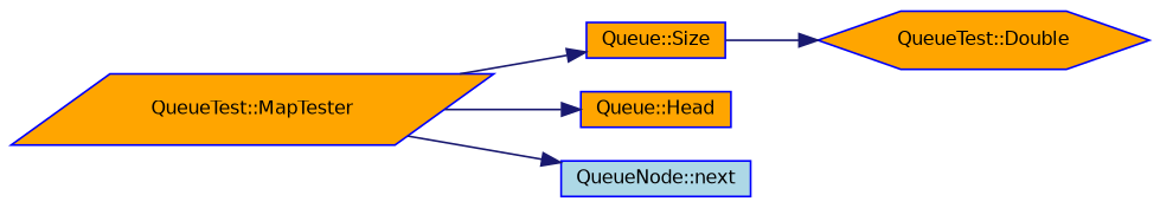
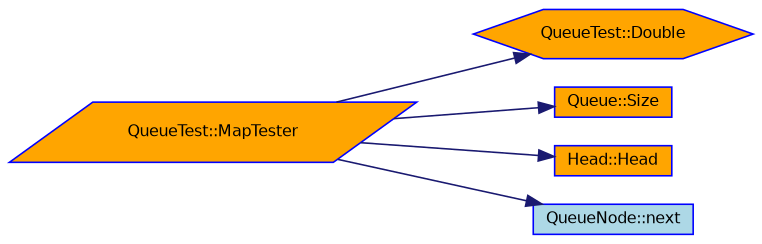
  digraph {
    rankdir=LR
    node [color=blue fillcolor=orange fontname=Helvetica fontsize=10 shape=box style=filled]
    edge [color=midnightblue fontname=Helvetica fontsize=10 labelfontname=Helvetica labelfontsize=10 style=solid]
    n1 [fontcolor=black height=0.2 label="QueueTest::MapTester" shape=parallelogram width=0.4]
    n2 [height=0.2 label="QueueTest::Double" shape=hexagon width=0.4]
    n3 [height=0.2 label="Queue::Size" width=0.4]
-   n4 [height=0.2 label="Queue::Head" width=0.4]
+   n4 [height=0.2 label="Head::Head" width=0.4]
    n5 [fillcolor=lightblue height=0.2 label="QueueNode::next" width=0.4]
-   n3 -> n2
+   n1 -> n2
    n1 -> n3
    n1 -> n4
    n1 -> n5
  }
